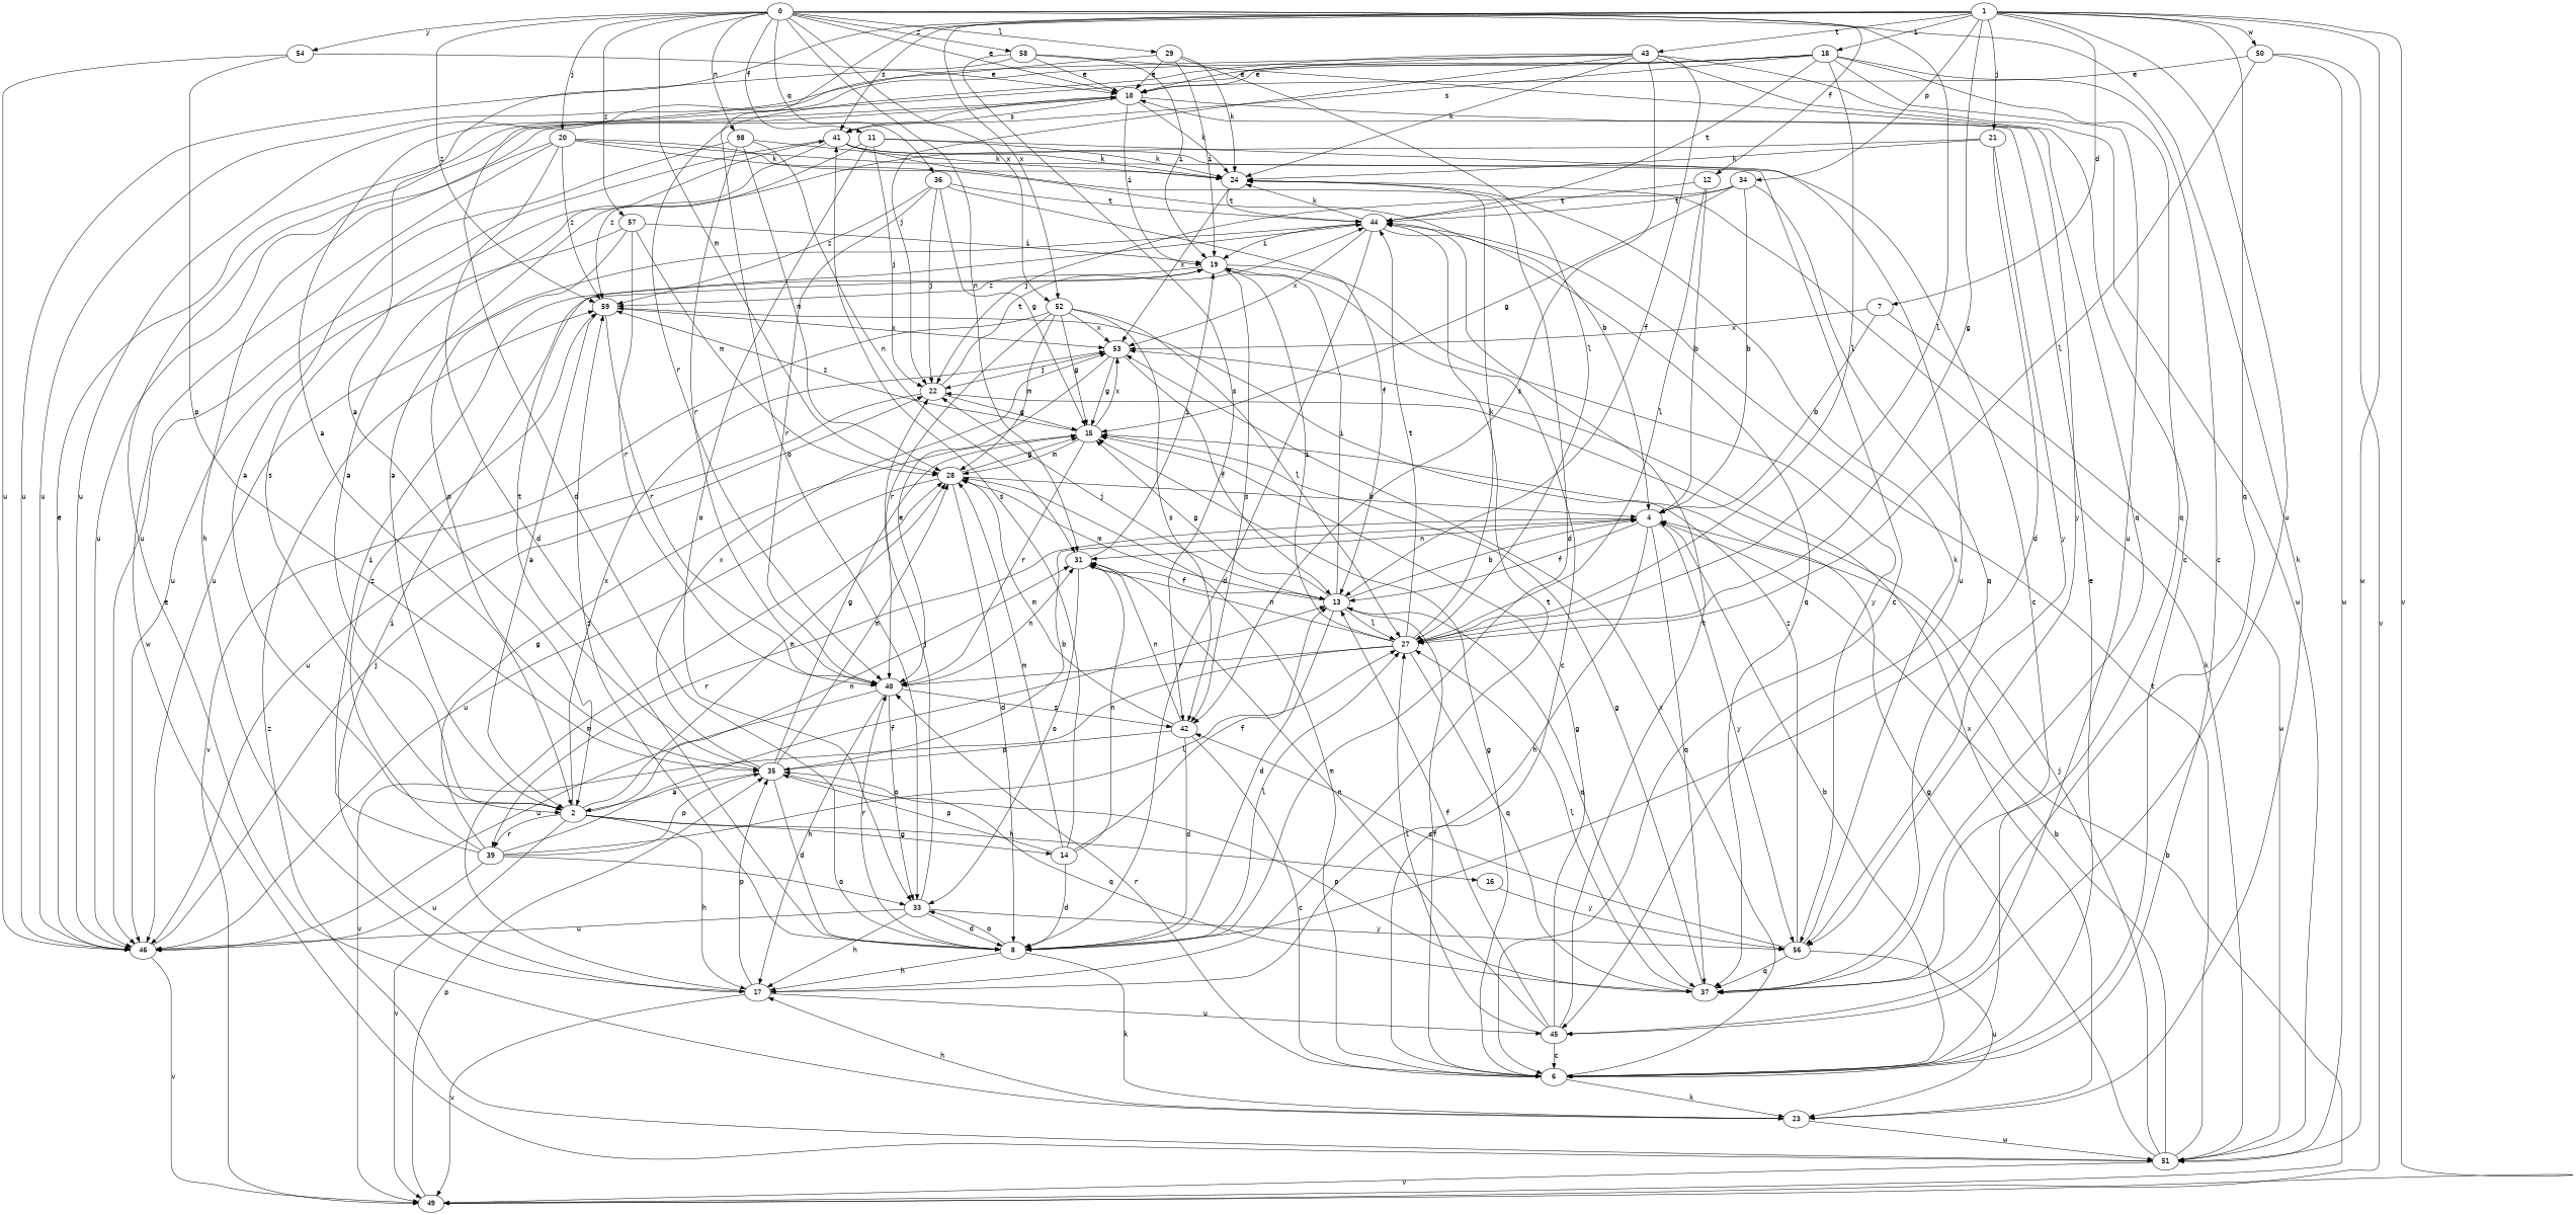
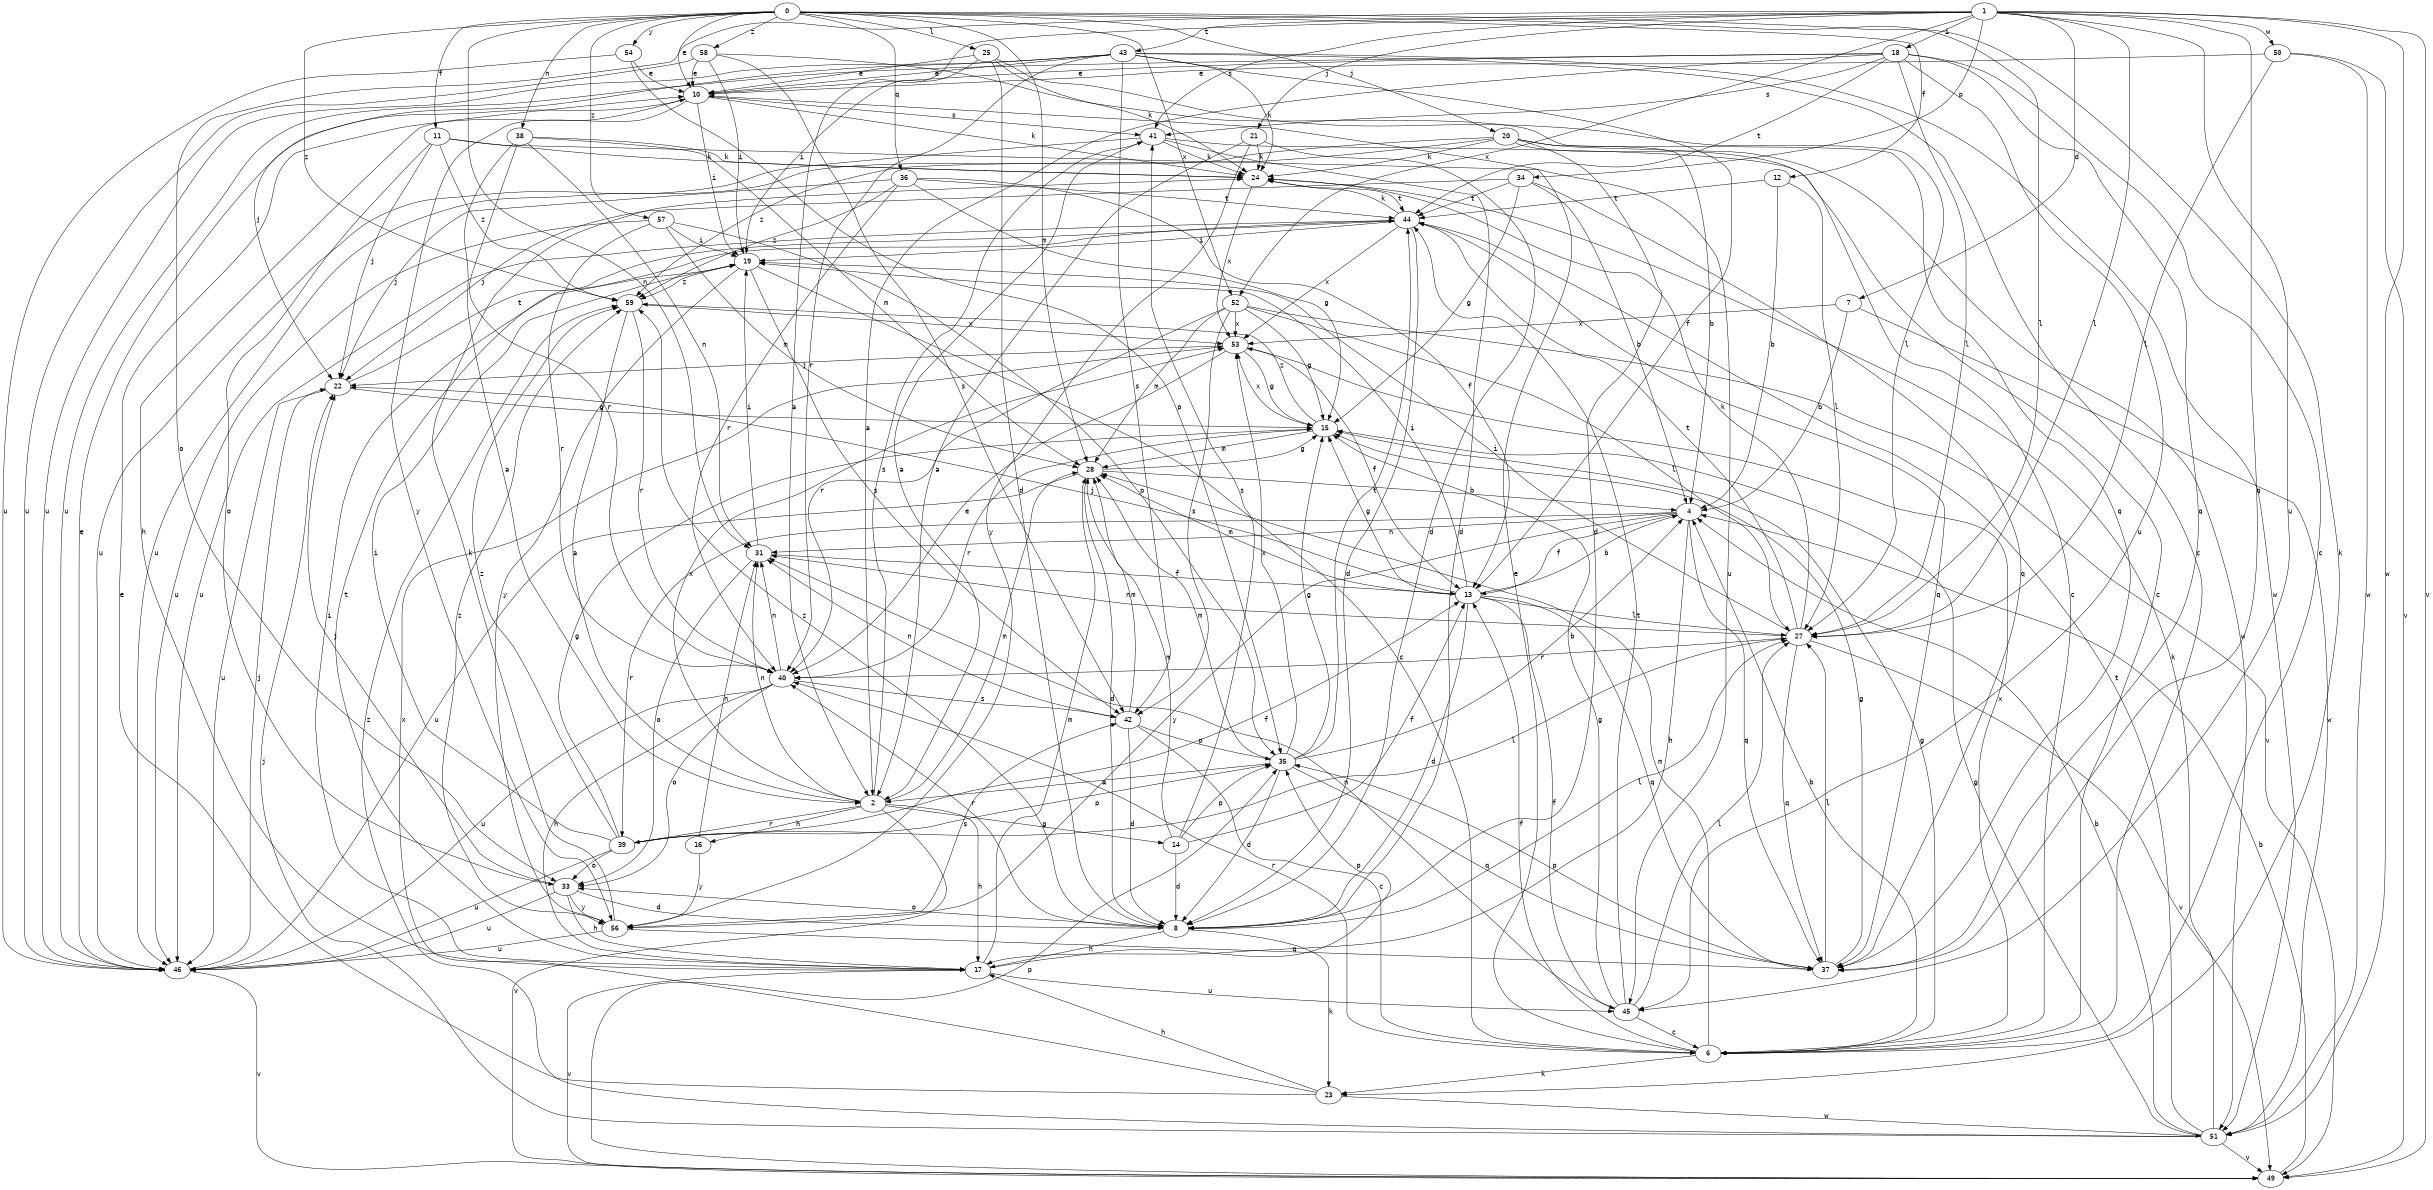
  strict digraph {
    fontname="DejaVu Sans Mono"
    node [fontname="DejaVu Sans Mono"]
    edge [fontname="DejaVu Sans Mono"]
    0
    10
    11
    12
    20
    23
-   25 [label=29]
+   25
    27
    28
    31
    36
-   38 [label=98]
+   38
    52
    54
    57
    58
    59
    41
    17
    56
    19
    24
    33
    45
    22
    4
    44
    51
    6
    8
    46
    53
    37
    49
    40
    15
    13
    2
    42
    35
    1
    7
    18
    21
    34
    43
    50
    14
    16
    39
    0 -> 10 [label=e]
    0 -> 11 [label=f]
    0 -> 12 [label=f]
    0 -> 20 [label=j]
    0 -> 23 [label=k]
    0 -> 25 [label=l]
    0 -> 27 [label=l]
    0 -> 28 [label=m]
    0 -> 31 [label=n]
    0 -> 36 [label=q]
    0 -> 38 [label=n]
    0 -> 52 [label=x]
    0 -> 54 [label=y]
    0 -> 57 [label=z]
    0 -> 58 [label=z]
    0 -> 59 [label=z]
    10 -> 41 [label=s]
    10 -> 17 [label=h]
    10 -> 56 [label=y]
    10 -> 19 [label=i]
    10 -> 24 [label=k]
    11 -> 59 [label=z]
    11 -> 24 [label=k]
    11 -> 33 [label=o]
    11 -> 45 [label=u]
    11 -> 22 [label=j]
    12 -> 27 [label=l]
    12 -> 4 [label=b]
    12 -> 44 [label=t]
    20 -> 59 [label=z]
    20 -> 24 [label=k]
    20 -> 4 [label=b]
    20 -> 51 [label=w]
    20 -> 6 [label=c]
    20 -> 8 [label=d]
    20 -> 46 [label=u]
    23 -> 10 [label=e]
    23 -> 17 [label=h]
    23 -> 51 [label=w]
    23 -> 53 [label=x]
    25 -> 10 [label=e]
    25 -> 27 [label=l]
    25 -> 19 [label=i]
    25 -> 24 [label=k]
    25 -> 8 [label=d]
    27 -> 31 [label=n]
    27 -> 19 [label=i]
    27 -> 24 [label=k]
    27 -> 44 [label=t]
    27 -> 37 [label=q]
    27 -> 49 [label=v]
    27 -> 40 [label=r]
    28 -> 4 [label=b]
    28 -> 8 [label=d]
    28 -> 46 [label=u]
    28 -> 15 [label=g]
    31 -> 19 [label=i]
    31 -> 33 [label=o]
    31 -> 13 [label=f]
    36 -> 59 [label=z]
    36 -> 22 [label=j]
    36 -> 44 [label=t]
    36 -> 40 [label=r]
    36 -> 15 [label=g]
    36 -> 13 [label=f]
    38 -> 28 [label=m]
    38 -> 31 [label=n]
    38 -> 24 [label=k]
    38 -> 40 [label=r]
    38 -> 2 [label=a]
    52 -> 27 [label=l]
    52 -> 28 [label=m]
    52 -> 53 [label=x]
    52 -> 49 [label=v]
    52 -> 40 [label=r]
    52 -> 15 [label=g]
    52 -> 42 [label=s]
    54 -> 10 [label=e]
    54 -> 46 [label=u]
    54 -> 35 [label=p]
    57 -> 28 [label=m]
    57 -> 19 [label=i]
    57 -> 46 [label=u]
    57 -> 40 [label=r]
    57 -> 35 [label=p]
    58 -> 10 [label=e]
    58 -> 19 [label=i]
    58 -> 46 [label=u]
    58 -> 37 [label=q]
    58 -> 42 [label=s]
    59 -> 53 [label=x]
    59 -> 40 [label=r]
    59 -> 2 [label=a]
    41 -> 24 [label=k]
    41 -> 6 [label=c]
    41 -> 8 [label=d]
    41 -> 46 [label=u]
    41 -> 2 [label=a]
    17 -> 28 [label=m]
    17 -> 19 [label=i]
    17 -> 45 [label=u]
    17 -> 44 [label=t]
    17 -> 49 [label=v]
    17 -> 35 [label=p]
    56 -> 59 [label=z]
    56 -> 24 [label=k]
-   56 -> 23 [label=u]
+   56 -> 46 [label=u]
    56 -> 37 [label=q]
    56 -> 42 [label=s]
    19 -> 59 [label=z]
    19 -> 56 [label=y]
    19 -> 6 [label=c]
    19 -> 42 [label=s]
    24 -> 44 [label=t]
    24 -> 53 [label=x]
    33 -> 17 [label=h]
    33 -> 56 [label=y]
    33 -> 22 [label=j]
    33 -> 8 [label=d]
    33 -> 46 [label=u]
    45 -> 27 [label=l]
    45 -> 31 [label=n]
    45 -> 44 [label=t]
    45 -> 6 [label=c]
    45 -> 15 [label=g]
-   45 -> 13 [label=f]
+   13 -> 45 [label=f]
    22 -> 44 [label=t]
    22 -> 46 [label=u]
    22 -> 15 [label=g]
    4 -> 31 [label=n]
    4 -> 17 [label=h]
    4 -> 56 [label=y]
    4 -> 37 [label=q]
    4 -> 13 [label=f]
    4 -> 39 [label=r]
    44 -> 19 [label=i]
    44 -> 24 [label=k]
    44 -> 8 [label=d]
    44 -> 46 [label=u]
    44 -> 53 [label=x]
    44 -> 37 [label=q]
    51 -> 59 [label=z]
    51 -> 24 [label=k]
    51 -> 22 [label=j]
    51 -> 4 [label=b]
    51 -> 44 [label=t]
    51 -> 49 [label=v]
    51 -> 15 [label=g]
    6 -> 10 [label=e]
    6 -> 23 [label=k]
    6 -> 28 [label=m]
    6 -> 4 [label=b]
    6 -> 53 [label=x]
    6 -> 40 [label=r]
    6 -> 15 [label=g]
    6 -> 13 [label=f]
    8 -> 23 [label=k]
    8 -> 27 [label=l]
    8 -> 59 [label=z]
    8 -> 17 [label=h]
    8 -> 33 [label=o]
    8 -> 40 [label=r]
    46 -> 10 [label=e]
    46 -> 22 [label=j]
    46 -> 49 [label=v]
    53 -> 22 [label=j]
    53 -> 40 [label=e]
    53 -> 15 [label=g]
    53 -> 13 [label=f]
    37 -> 27 [label=l]
    37 -> 15 [label=g]
    37 -> 35 [label=p]
    49 -> 4 [label=b]
    49 -> 35 [label=p]
    40 -> 31 [label=n]
    40 -> 17 [label=h]
    40 -> 33 [label=o]
    40 -> 46 [label=u]
    40 -> 42 [label=s]
    15 -> 28 [label=m]
    15 -> 59 [label=z]
    15 -> 53 [label=x]
    15 -> 40 [label=r]
    13 -> 27 [label=l]
    13 -> 28 [label=m]
    13 -> 19 [label=i]
    13 -> 22 [label=j]
    13 -> 4 [label=b]
    13 -> 8 [label=d]
    13 -> 37 [label=q]
    13 -> 15 [label=g]
    2 -> 28 [label=m]
    2 -> 31 [label=n]
    2 -> 41 [label=s]
    2 -> 17 [label=h]
    2 -> 53 [label=x]
    2 -> 49 [label=v]
    2 -> 14 [label=g]
    2 -> 16 [label=h]
    2 -> 39 [label=r]
    42 -> 28 [label=m]
    42 -> 31 [label=n]
    42 -> 6 [label=c]
    42 -> 8 [label=d]
    42 -> 35 [label=p]
    35 -> 28 [label=m]
    35 -> 4 [label=b]
    35 -> 44 [label=t]
    35 -> 8 [label=d]
    35 -> 53 [label=x]
    35 -> 37 [label=q]
    35 -> 15 [label=g]
    35 -> 2 [label=a]
-   1 -> 27 [label=g]
+   1 -> 27 [label=l]
    1 -> 52 [label=x]
    1 -> 41 [label=s]
    1 -> 33 [label=o]
    1 -> 45 [label=u]
    1 -> 51 [label=w]
    1 -> 37 [label=q]
    1 -> 49 [label=v]
    1 -> 2 [label=a]
    1 -> 7 [label=d]
    1 -> 18 [label=i]
    1 -> 21 [label=j]
    1 -> 34 [label=p]
    1 -> 43 [label=t]
    1 -> 50 [label=w]
    7 -> 4 [label=b]
    7 -> 51 [label=w]
    7 -> 53 [label=x]
    18 -> 10 [label=e]
    18 -> 27 [label=l]
    18 -> 41 [label=s]
    18 -> 45 [label=u]
    18 -> 44 [label=t]
    18 -> 6 [label=c]
    18 -> 46 [label=u]
    18 -> 37 [label=q]
    18 -> 2 [label=a]
    21 -> 56 [label=y]
    21 -> 24 [label=k]
    21 -> 8 [label=d]
    21 -> 2 [label=a]
    34 -> 22 [label=j]
    34 -> 4 [label=b]
    34 -> 44 [label=t]
    34 -> 37 [label=q]
    34 -> 15 [label=g]
    43 -> 10 [label=e]
    43 -> 24 [label=k]
    43 -> 22 [label=j]
    43 -> 51 [label=w]
    43 -> 6 [label=c]
    43 -> 46 [label=u]
    43 -> 40 [label=r]
    43 -> 13 [label=f]
    43 -> 42 [label=s]
    50 -> 10 [label=e]
    50 -> 27 [label=l]
    50 -> 51 [label=w]
    50 -> 49 [label=v]
    14 -> 28 [label=m]
-   14 -> 31 [label=n]
+   16 -> 31 [label=n]
    14 -> 41 [label=s]
    14 -> 8 [label=d]
    14 -> 13 [label=f]
    14 -> 35 [label=p]
    16 -> 56 [label=y]
    39 -> 27 [label=l]
    39 -> 59 [label=z]
    39 -> 19 [label=i]
    39 -> 33 [label=o]
    39 -> 46 [label=u]
    39 -> 15 [label=g]
    39 -> 13 [label=f]
    39 -> 35 [label=p]
  }
